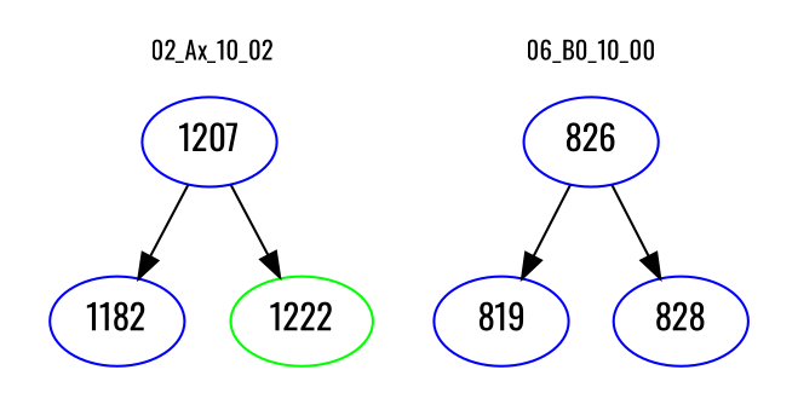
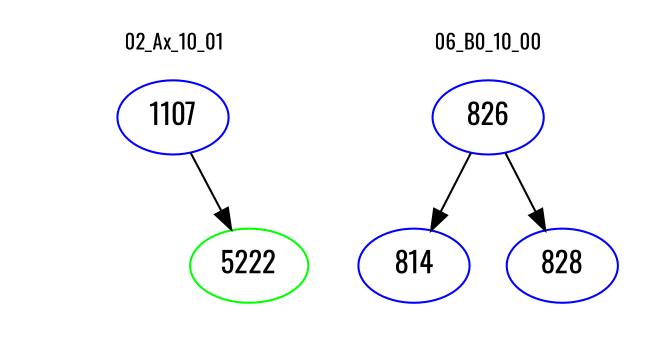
  digraph {
    fontname=Oswald
    node [color=blue fontname=Oswald]
    edge [color=black fontname=Oswald]
-   n1 [label=1207]
-   n2 [label=1182]
-   n3 [color=green label=1222]
+   n1 [label=1107]
+   n3 [color=green label=5222]
    n4 [label=826]
-   n5 [label=819]
+   n5 [label=814]
    n6 [label=828]
    subgraph cluster_1 {
      color=white
      fontsize=10
-     label="02_Ax_10_02"
+     label="02_Ax_10_01"
      n1
-     n2
      n3
    }
    subgraph cluster_2 {
      color=white
      fontsize=10
      label="06_B0_10_00"
      n4
      n5
      n6
    }
-   n1 -> n2
    n1 -> n3
    n4 -> n5
    n4 -> n6
  }
